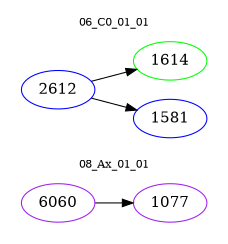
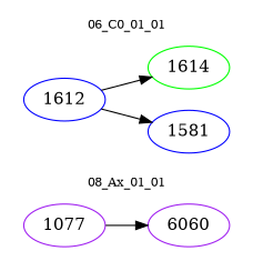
  digraph {
    rankdir=LR
    node [color=purple]
    edge [color=black]
    n1 [label=6060]
    n2 [label=1077]
-   n3 [color=blue label=2612]
+   n3 [color=blue label=1612]
    n4 [color=blue label=1581]
    n5 [color=green label=1614]
    subgraph cluster_1 {
      color=white
      fontsize=10
      label="08_Ax_01_01"
      n1
      n2
    }
    subgraph cluster_2 {
      color=white
      fontsize=10
      label="06_C0_01_01"
      n3
      n4
      n5
    }
-   n1 -> n2
+   n2 -> n1
    n3 -> n4
    n3 -> n5
  }
